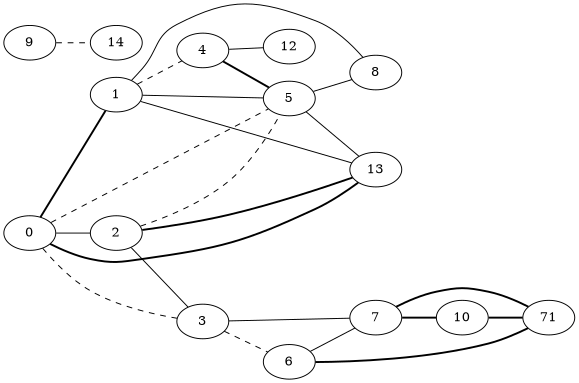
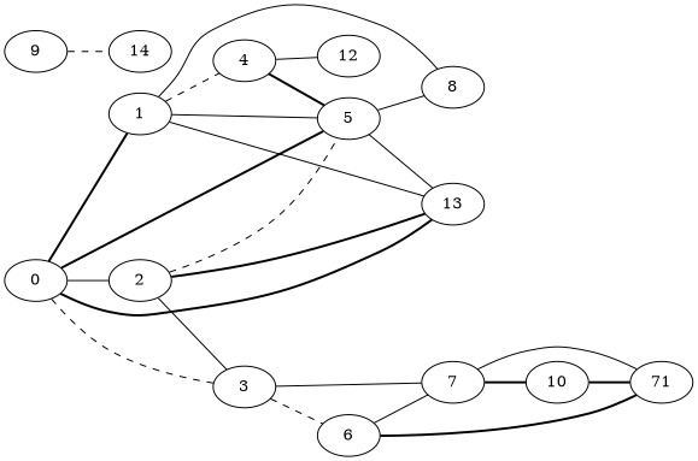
  digraph {
    rankdir=LR
    edge [arrowhead=both style=solid]
    0
    1
    2
    3
    5
    13
    4
    8
    6
    7
    12
    n12 [label=71]
    10
    9
    14
    0 -> 1 [style=bold]
    0 -> 2
    0 -> 3 [style=dashed]
-   0 -> 5 [style=dashed]
+   0 -> 5 [style=bold]
    1 -> 5
    1 -> 13
    1 -> 4 [style=dashed]
    1 -> 8
    2 -> 3
    2 -> 5 [style=dashed]
    2 -> 13 [style=bold]
    3 -> 6 [style=dashed]
    3 -> 7
    5 -> 13
    5 -> 8
    13 -> 0 [style=bold]
    4 -> 5 [style=bold]
    4 -> 12
    6 -> 7
    6 -> n12 [style=bold]
-   7 -> n12 [style=bold]
+   7 -> n12
    7 -> 10 [style=bold]
    10 -> n12 [style=bold]
    9 -> 14 [style=dashed]
  }
